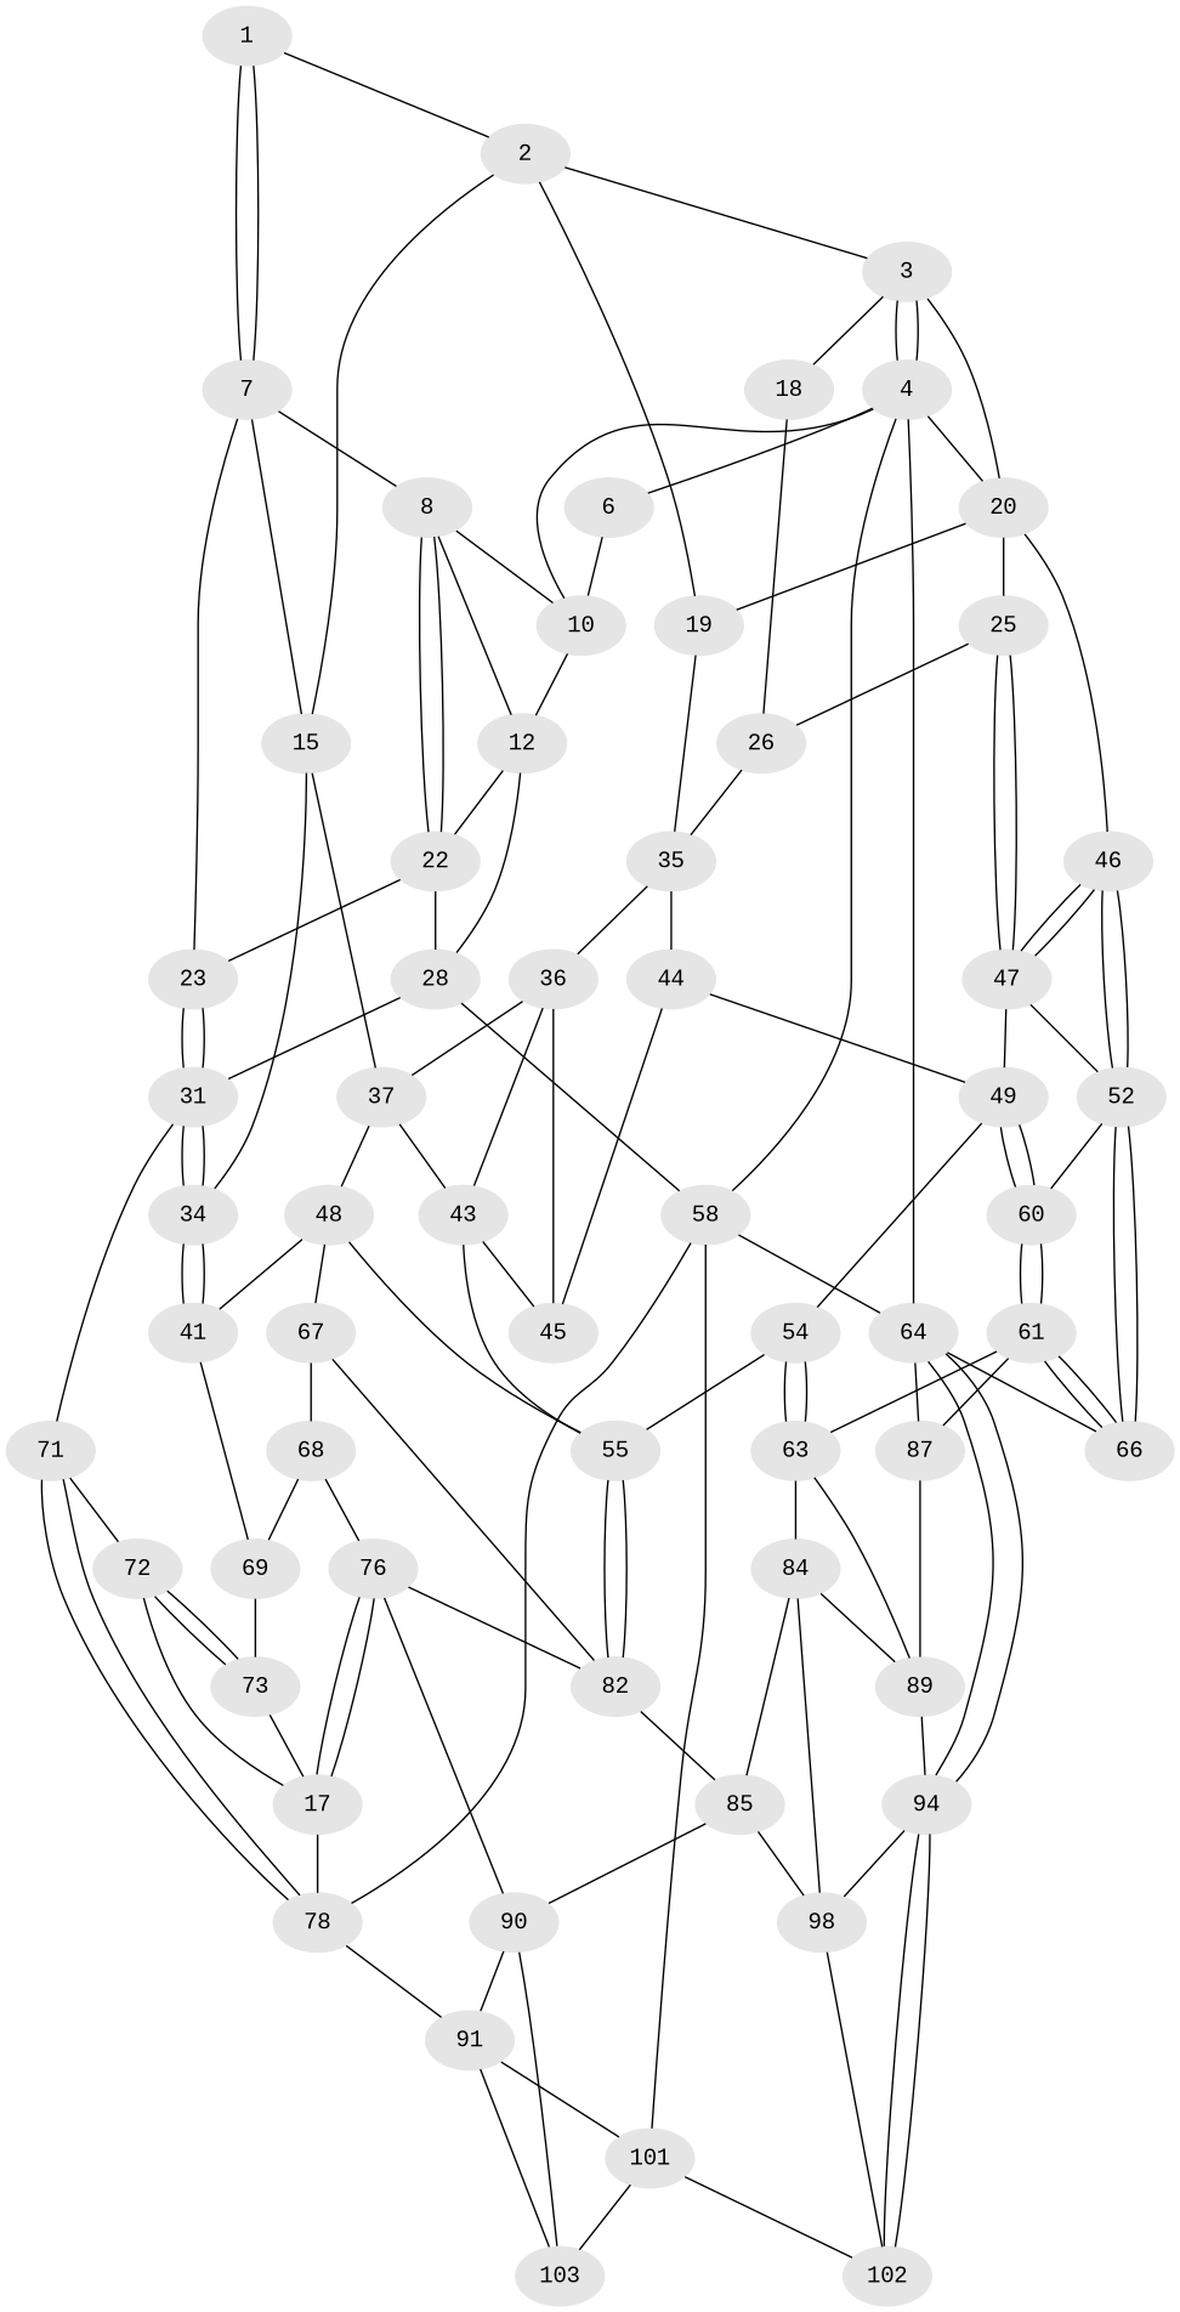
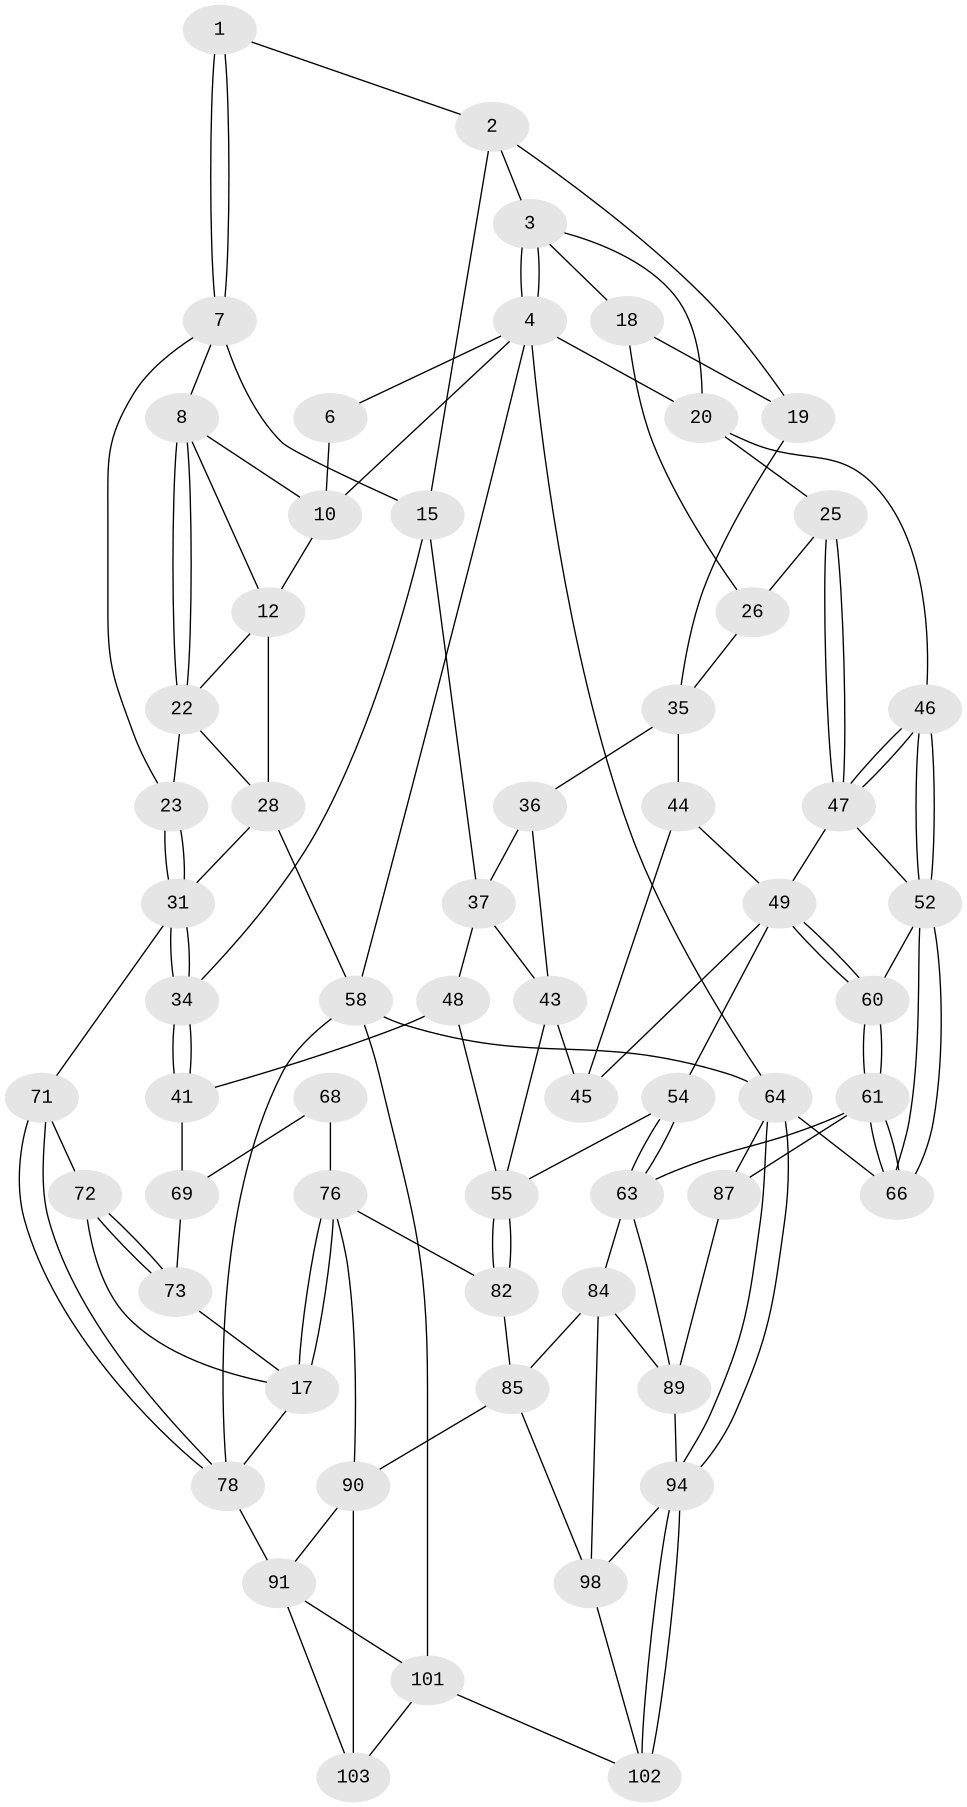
  graph {
    fontname="Liberation Mono"
    node [color=gray90 fontname="Liberation Mono" style=filled]
    edge [fontname="Liberation Mono"]
    2 [super="+14"]
    1
    7 [super="+16"]
    3 [super="+17"]
    15 [super="+33"]
    19 [super="+30"]
    8 [super="+9"]
    23
    4 [super="+5"]
    18 [super="+27"]
    20 [super="+21"]
    34
    37 [super="+39"]
    35 [super="+38"]
    6
    10 [super="+11"]
    58 [super="+59"]
    64 [super="+65"]
    26
    25
    46
    12 [super="+13"]
    78 [super="+79"]
    101 [super="+104"]
    66
    87
    94 [super="+95"]
    22 [super="+24"]
    31 [super="+32"]
    28 [super="+29"]
    41
    43 [super="+51"]
    n33 [label=48 super="+57"]
    36 [super="+42"]
    44
    47 [super="+48"]
    52 [super="+53"]
    71
    49 [super="+50"]
    72
    69 [super="+70"]
    45
    55 [super="+56"]
-   67 [super="+81"]
    82 [super="+86"]
    68 [super="+75"]
    73 [super="+74"]
    54
    60
    63 [super="+83"]
    61 [super="+62"]
    84 [super="+93"]
    89 [super="+92"]
    85 [super="+96"]
    91 [super="+100"]
    103
    102
    98 [super="+99"]
    76 [super="+88"]
    n60 [label=17 super="+80"]
    90 [super="+97"]
    2 -- 3
    2 -- 15
    2 -- 19
    1 -- 2
    1 -- 7
    1 -- 7
    7 -- 15
    7 -- 8
    7 -- 23
    3 -- 4
    3 -- 4
    3 -- 18
    3 -- 20
    15 -- 34
    15 -- 37
    19 -- 35
    8 -- 10
    8 -- 12
    8 -- 22
    8 -- 22
    23 -- 31
    23 -- 31
    4 -- 20
    4 -- 6
    4 -- 10
    4 -- 58
    4 -- 64
-   20 -- 19 [weight=2]
+   18 -- 19 [weight=2]
    18 -- 26
    20 -- 25
    20 -- 46
    34 -- 41
    34 -- 41
    37 -- 43
    37 -- n33
    35 -- 36
    35 -- 44
    6 -- 10
    10 -- 12
    58 -- 64
    58 -- 78
    58 -- 101
    64 -- 66
    64 -- 87
    64 -- 94
    64 -- 94
    26 -- 35
    25 -- 26
    25 -- 47
    25 -- 47
    46 -- 47
    46 -- 47
    46 -- 52
    46 -- 52
    12 -- 22
    12 -- 28
    78 -- 91
    101 -- 103
    101 -- 102
    87 -- 89
    94 -- 102
    94 -- 102
    94 -- 98
    22 -- 23
    22 -- 28
    31 -- 34
    31 -- 34
    31 -- 71
    28 -- 58
    28 -- 31
    41 -- 69
    43 -- 45
    43 -- 55
    n33 -- 41
    n33 -- 55
-   n33 -- 67
    36 -- 37
    36 -- 43
-   36 -- 45
+   49 -- 45
    44 -- 49
    44 -- 45
    47 -- 52
    47 -- 49
    52 -- 66
    52 -- 66
    52 -- 60
    71 -- 78
    71 -- 78
    71 -- 72
    49 -- 54
    49 -- 60
    49 -- 60
    72 -- 73
    72 -- 73
    72 -- n60
    69 -- 73 [weight=2]
    55 -- 82
    55 -- 82
-   67 -- 82
-   67 -- 68 [weight=2]
    82 -- 85
    68 -- 69
    68 -- 76
    73 -- n60
    54 -- 55
    54 -- 63
    54 -- 63
    60 -- 61
    60 -- 61
    63 -- 84
    63 -- 89
    61 -- 66
    61 -- 66
    61 -- 87
    61 -- 63
    84 -- 89
    84 -- 85
    84 -- 98
    89 -- 94
    85 -- 98
    85 -- 90
    91 -- 101
    91 -- 103
    98 -- 102
    76 -- 82
    76 -- n60
    76 -- n60
    76 -- 90
    n60 -- 78
    90 -- 91
    90 -- 103
  }
